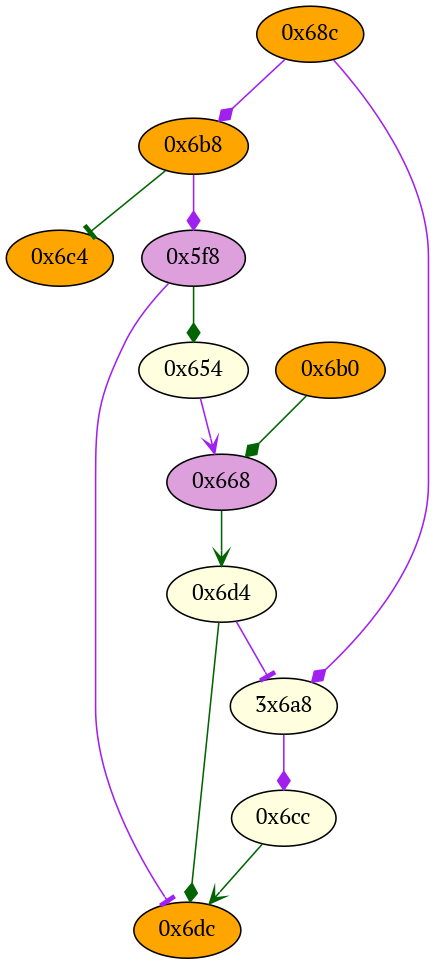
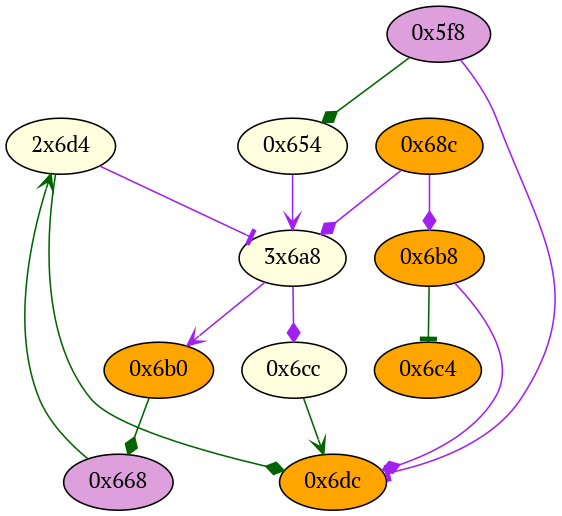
  strict digraph {
    fontname="PT Serif"
    node [fillcolor=orange fontname="PT Serif" opcode="[u'cmp', u'b']" style=filled]
    edge [arrowhead=diamond color=purple fontname="PT Serif"]
    "0x6b8" [opcode="[u'sub', u'cmp', u'b']"]
    "0x6c4" [opcode="[u'add', u'b']"]
    "0x6dc" [opcode="[u'mov', u'add', u'pop']"]
    "0x668" [fillcolor=plum opcode="[u'add', u'add', u'asr', u'lsl', u'add', u'mov', u'bl', u'cmp', u'b']"]
-   "0x6d4" [fillcolor=lightyellow]
+   "0x6d4" [fillcolor=lightyellow label="2x6d4"]
    "0x68c" [opcode="[u'str', u'add', u'add', u'bl', u'ldr', u'cmp', u'b']"]
    n7 [fillcolor=lightyellow label="3x6a8"]
    "0x6b0" [opcode="[u'sub', u'b']"]
    "0x6cc" [fillcolor=lightyellow opcode="[u'mov', u'b']"]
    "0x654" [fillcolor=lightyellow opcode="[u'sub', u'mov', u'mov', u'mov', u'mov']"]
    "0x5f8" [fillcolor=plum opcode="[u'mov', u'mov', u'cmp', u'bx', u'push', u'mov', u'ldr', u'add', u'bl', u'mov', u'pop', u'bx', u'and', u'ldr', u'tst', u'orr', u'bic', u'add', u'bx', u'push', u'cmp', u'mov', u'b']"]
    "0x6b8" -> "0x6c4" [arrowhead=tee color=darkgreen]
-   "0x6b8" -> "0x5f8"
+   "0x6b8" -> "0x6dc"
    "0x668" -> "0x6d4" [arrowhead=vee color=darkgreen]
    "0x6d4" -> "0x6dc" [color=darkgreen]
    "0x6d4" -> n7 [arrowhead=tee]
    "0x68c" -> "0x6b8"
    "0x68c" -> n7
+   n7 -> "0x6b0" [arrowhead=vee]
    n7 -> "0x6cc"
    "0x6b0" -> "0x668" [color=darkgreen]
    "0x6cc" -> "0x6dc" [arrowhead=vee color=darkgreen]
-   "0x654" -> "0x668" [arrowhead=vee]
+   "0x654" -> n7 [arrowhead=vee]
    "0x5f8" -> "0x6dc" [arrowhead=tee]
    "0x5f8" -> "0x654" [color=darkgreen]
  }
